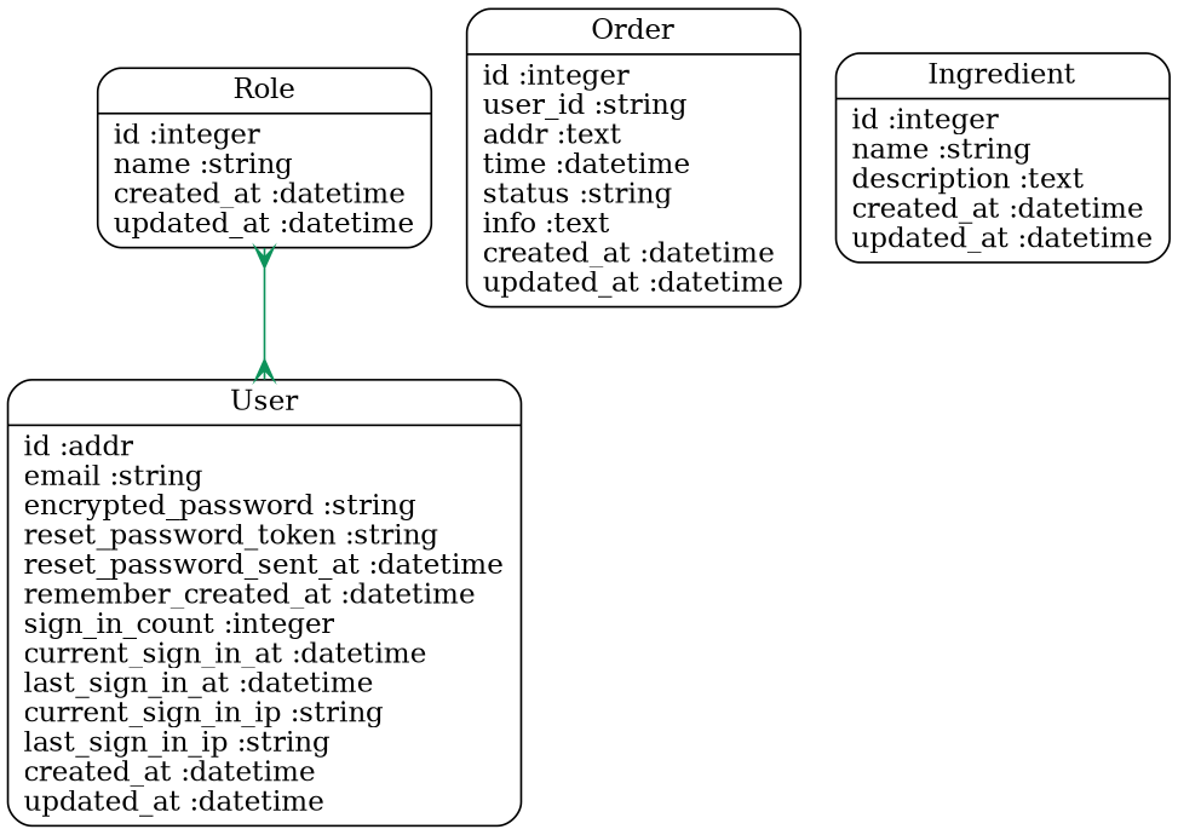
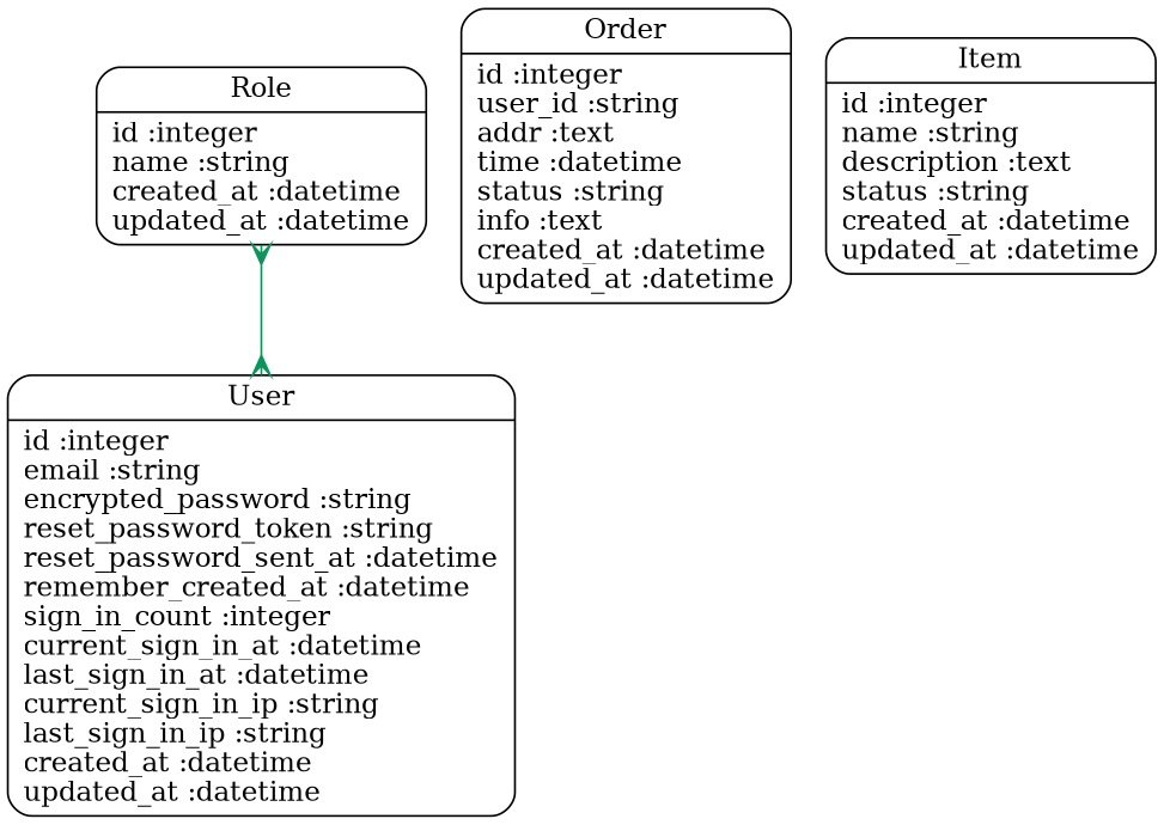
  digraph {
    splines=true
    node [shape=Mrecord]
    n1 [label="{Role|id :integer\lname :string\lcreated_at :datetime\lupdated_at :datetime\l}"]
-   n2 [label="{User|id :addr\lemail :string\lencrypted_password :string\lreset_password_token :string\lreset_password_sent_at :datetime\lremember_created_at :datetime\lsign_in_count :integer\lcurrent_sign_in_at :datetime\llast_sign_in_at :datetime\lcurrent_sign_in_ip :string\llast_sign_in_ip :string\lcreated_at :datetime\lupdated_at :datetime\l}"]
+   n2 [label="{User|id :integer\lemail :string\lencrypted_password :string\lreset_password_token :string\lreset_password_sent_at :datetime\lremember_created_at :datetime\lsign_in_count :integer\lcurrent_sign_in_at :datetime\llast_sign_in_at :datetime\lcurrent_sign_in_ip :string\llast_sign_in_ip :string\lcreated_at :datetime\lupdated_at :datetime\l}"]
    n3 [label="{Order|id :integer\luser_id :string\laddr :text\ltime :datetime\lstatus :string\linfo :text\lcreated_at :datetime\lupdated_at :datetime\l}"]
-   n5 [label="{Ingredient|id :integer\lname :string\ldescription :text\lcreated_at :datetime\lupdated_at :datetime\l}"]
+   n4 [label="{Item|id :integer\lname :string\ldescription :text\lstatus :string\lcreated_at :datetime\lupdated_at :datetime\l}"]
    n1 -> n2 [arrowhead=crow arrowtail=crow color="#0D935B" dir=both]
  }
